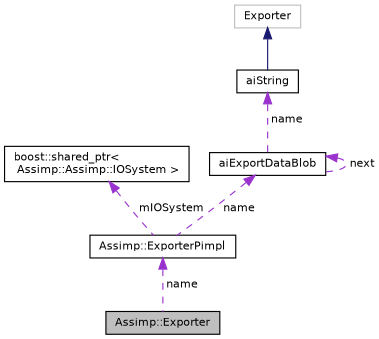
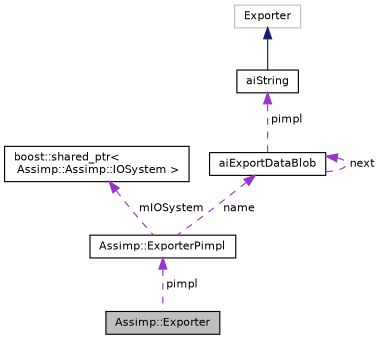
  digraph {
    node [color=black fillcolor=white fontname=Helvetica fontsize=10 shape=record style=filled]
    edge [color=darkorchid3 dir=back fontname=Helvetica fontsize=10 labelfontname=Helvetica labelfontsize=10 style=dashed]
    n1 [fillcolor=grey75 fontcolor=black height=0.2 label="Assimp::Exporter" width=0.4]
    n2 [height=0.2 label="Assimp::ExporterPimpl" width=0.4]
    n3 [height=0.2 label="boost::shared_ptr\<\l Assimp::Assimp::IOSystem \>" width=0.4]
    n4 [height=0.2 label=aiExportDataBlob width=0.4]
    n5 [height=0.2 label=aiString width=0.4]
    n6 [color=grey75 height=0.2 label=Exporter width=0.4]
-   n2 -> n1 [label=" name"]
+   n2 -> n1 [label=" pimpl"]
    n3 -> n2 [label=" mIOSystem"]
    n4 -> n2 [label=" name"]
    n4 -> n4 [label=" next"]
-   n5 -> n4 [label=" name"]
+   n5 -> n4 [label=" pimpl"]
    n6 -> n5 [color=midnightblue style=solid]
  }
